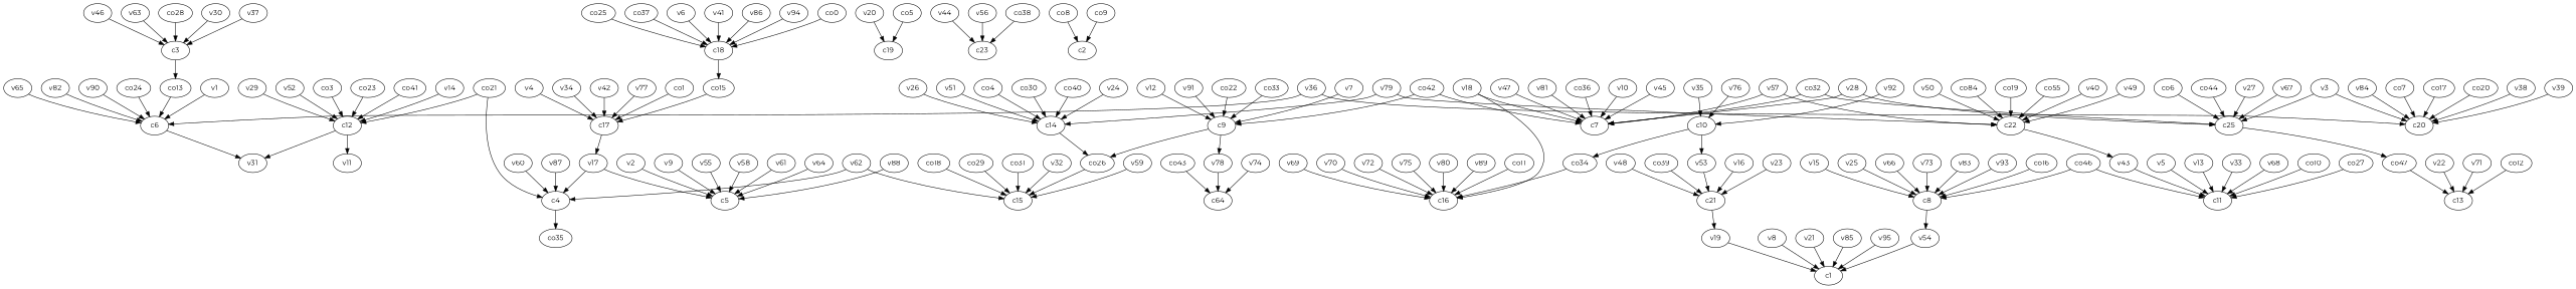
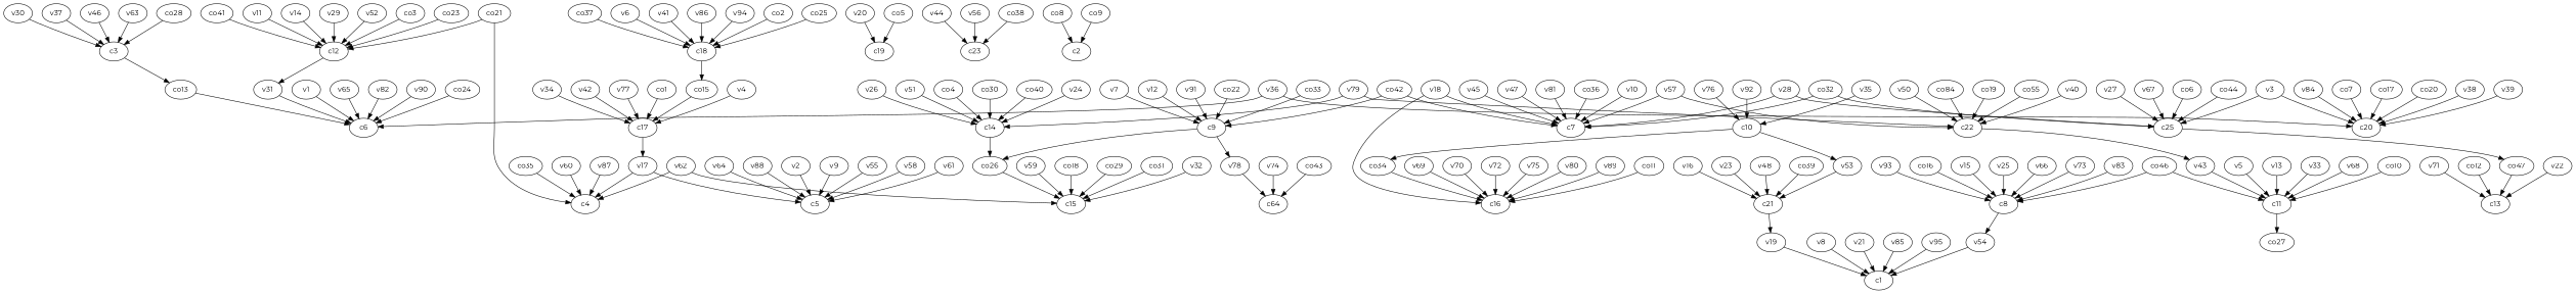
  strict digraph {
    fontname=Montserrat
    node [fontname=Montserrat]
    edge [fontname=Montserrat weight=1]
    c3
    co13
    c6
    c8
    v54
    c1
    c9
    v78
    co26
    n10 [label=c64]
    c15
    c10
    v53
    co34
    c21
    c16
    c12
    v31
    c14
    c17
    v17
    c5
    c4
    c18
    co15
    v19
    c22
    v43
    c11
    c25
    co47
    c13
    v1
    v2
    v3
    c20
    v4
    v5
    v6
    v7
    v8
    v9
    v10
    c7
    v11
    v12
    v13
    v14
    v15
    v16
    v18
    v20
    c19
    v21
    v22
    v23
    v24
    v25
    v26
    v27
    v28
    v29
    v30
    v32
    v33
    v34
    v35
    v36
    v37
    v38
    v39
    v40
    v41
    v42
    v44
    c23
    v45
    v46
    v47
    v48
-   v49
    v50
    v51
    v52
    v55
    v56
    v57
    v58
    v59
    v60
    v61
    v62
    v63
    v64
    v65
    v66
    v67
    v68
    v69
    v70
    v71
    v72
    v73
    v74
    v75
    v76
    v77
    v79
    v80
    v81
    v82
    v83
    v84
    v85
    v86
    v87
    v88
    v89
    v90
    v91
    v92
    v93
    v94
    v95
    co1
-   co2 [label=co0]
+   co2
    co3
    co4
    co5
    co6
    co7
    co8
    c2
    co9
    co10
    co11
    co12
    n138 [label=co84]
    co16
    co17
    co18
    co19
    co20
    co21
    co22
    co23
    co24
    co25
    co27
    co28
    co29
    co30
    co31
    co32
    co33
    co35
    co36
    co37
    co38
    co39
    co40
    co41
    co42
    co43
    co44
    n166 [label=co55]
    co46
    c3 -> co13
    co13 -> c6
    c8 -> v54
    v54 -> c1
    c9 -> v78
    c9 -> co26
    v78 -> n10
    co26 -> c15
    c10 -> v53
    c10 -> co34
    v53 -> c21
    co34 -> c16
    c21 -> v19
    c12 -> v31
-   c6 -> v31
+   v31 -> c6
    c14 -> co26
    c17 -> v17
    v17 -> c5
    v17 -> c4
    c18 -> co15
    co15 -> c17
    v19 -> c1
    c22 -> v43
    v43 -> c11
    c25 -> co47
    co47 -> c13
    v1 -> c6
    v2 -> c5
    v3 -> c25
    v3 -> c20
    v4 -> c17
    v5 -> c11
    v6 -> c18
    v7 -> c9
    v8 -> c1
    v9 -> c5
    v10 -> c7
-   c12 -> v11
+   v11 -> c12
    v12 -> c9
    v13 -> c11
    v14 -> c12
    v15 -> c8
    v16 -> c21
    v18 -> c16
    v18 -> c7
    v20 -> c19
    v21 -> c1
    v22 -> c13
    v23 -> c21
    v24 -> c14
    v25 -> c8
    v26 -> c14
    v27 -> c25
    v28 -> c25
    v28 -> c7
    v29 -> c12
    v30 -> c3
    v32 -> c15
    v33 -> c11
    v34 -> c17
    v35 -> c10
    v36 -> c6
    v36 -> c20
    v37 -> c3
    v38 -> c20
    v39 -> c20
    v40 -> c22
    v41 -> c18
    v42 -> c17
    v44 -> c23
    v45 -> c7
    v46 -> c3
    v47 -> c7
    v48 -> c21
-   v49 -> c22
    v50 -> c22
    v51 -> c14
    v52 -> c12
    v55 -> c5
    v56 -> c23
    v57 -> c22
    v57 -> c7
    v58 -> c5
    v59 -> c15
    v60 -> c4
    v61 -> c5
    v62 -> c15
    v62 -> c4
    v63 -> c3
    v64 -> c5
    v65 -> c6
    v66 -> c8
    v67 -> c25
    v68 -> c11
    v69 -> c16
    v70 -> c16
    v71 -> c13
    v72 -> c16
    v73 -> c8
    v74 -> n10
    v75 -> c16
    v76 -> c10
    v77 -> c17
    v79 -> c14
    v79 -> c22
    v80 -> c16
    v81 -> c7
    v82 -> c6
    v83 -> c8
    v84 -> c20
    v85 -> c1
    v86 -> c18
    v87 -> c4
    v88 -> c5
    v89 -> c16
    v90 -> c6
    v91 -> c9
    v92 -> c10
    v93 -> c8
    v94 -> c18
    v95 -> c1
    co1 -> c17
    co2 -> c18
    co3 -> c12
    co4 -> c14
    co5 -> c19
    co6 -> c25
    co7 -> c20
    co8 -> c2
    co9 -> c2
    co10 -> c11
    co11 -> c16
    co12 -> c13
    n138 -> c22
    co16 -> c8
    co17 -> c20
    co18 -> c15
    co19 -> c22
    co20 -> c20
    co21 -> c12
    co21 -> c4
    co22 -> c9
    co23 -> c12
    co24 -> c6
    co25 -> c18
-   co27 -> c11
+   c11 -> co27
    co28 -> c3
    co29 -> c15
    co30 -> c14
    co31 -> c15
    co32 -> c25
    co32 -> c7
    co33 -> c9
-   c4 -> co35
+   co35 -> c4
    co36 -> c7
    co37 -> c18
    co38 -> c23
    co39 -> c21
    co40 -> c14
    co41 -> c12
    co42 -> c9
    co42 -> c7
    co43 -> n10
    co44 -> c25
    n166 -> c22
    co46 -> c8
    co46 -> c11
  }
